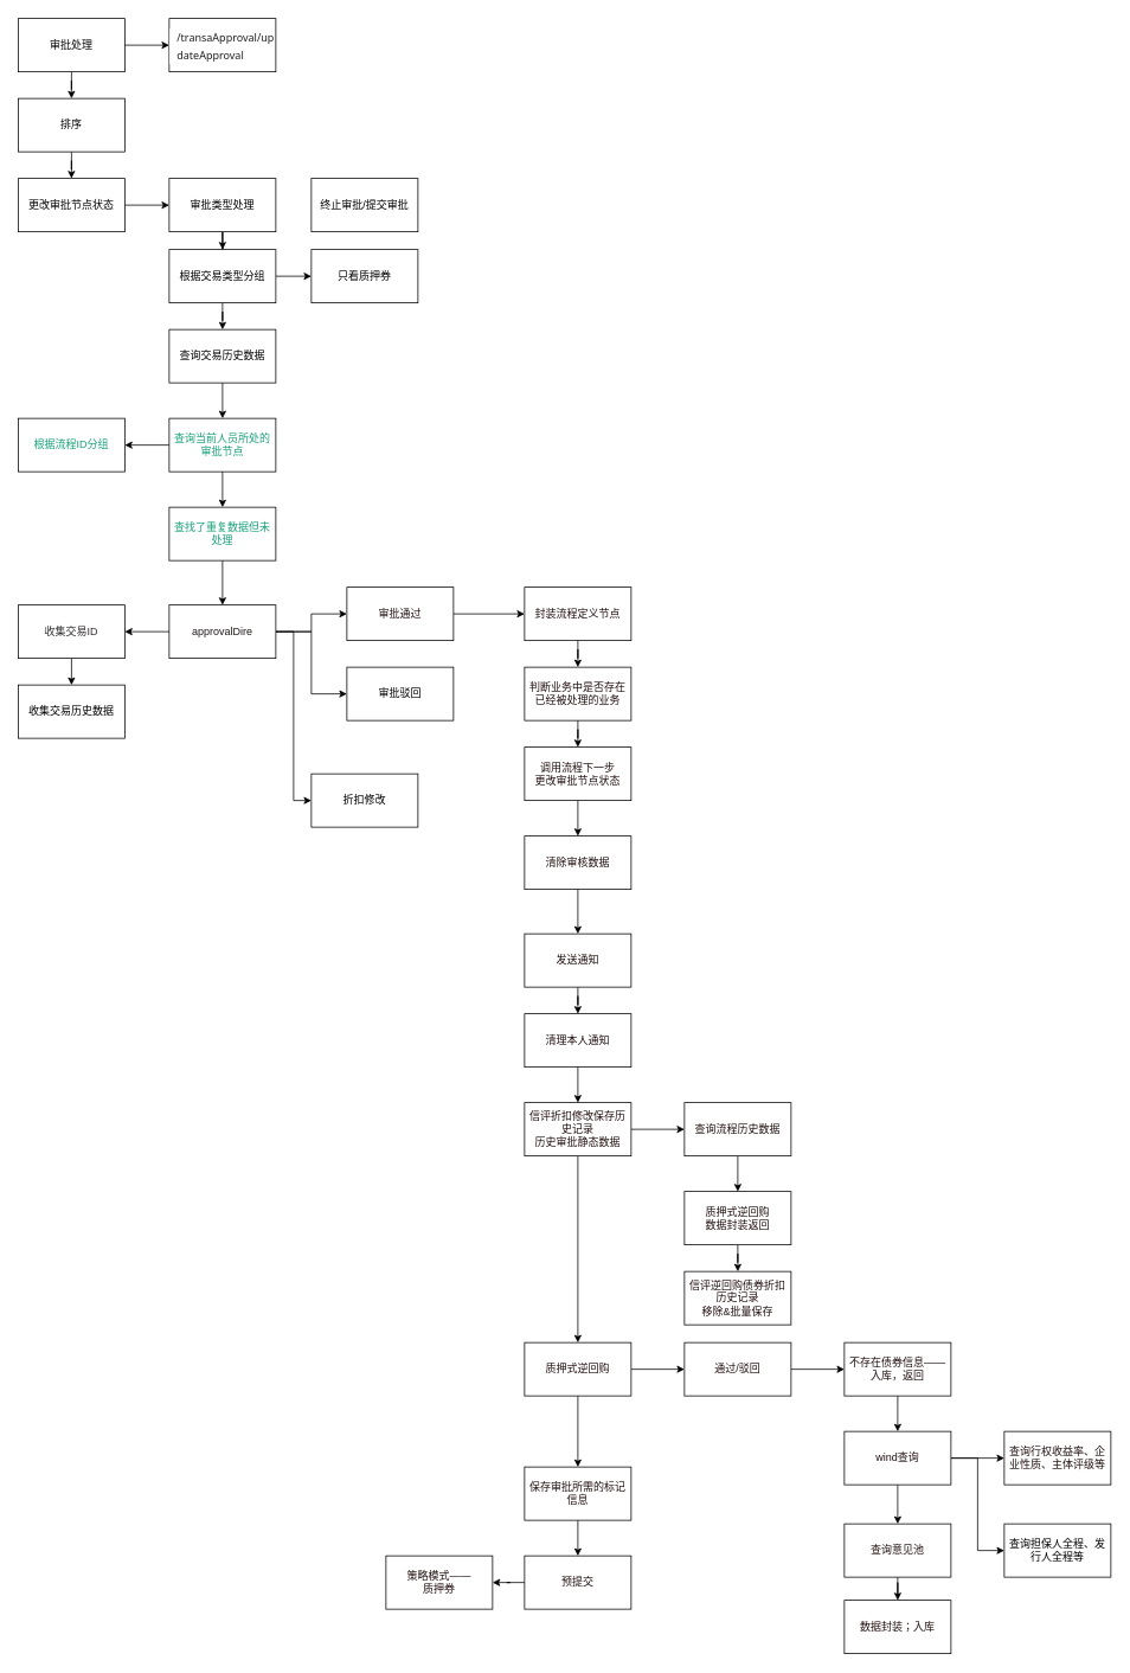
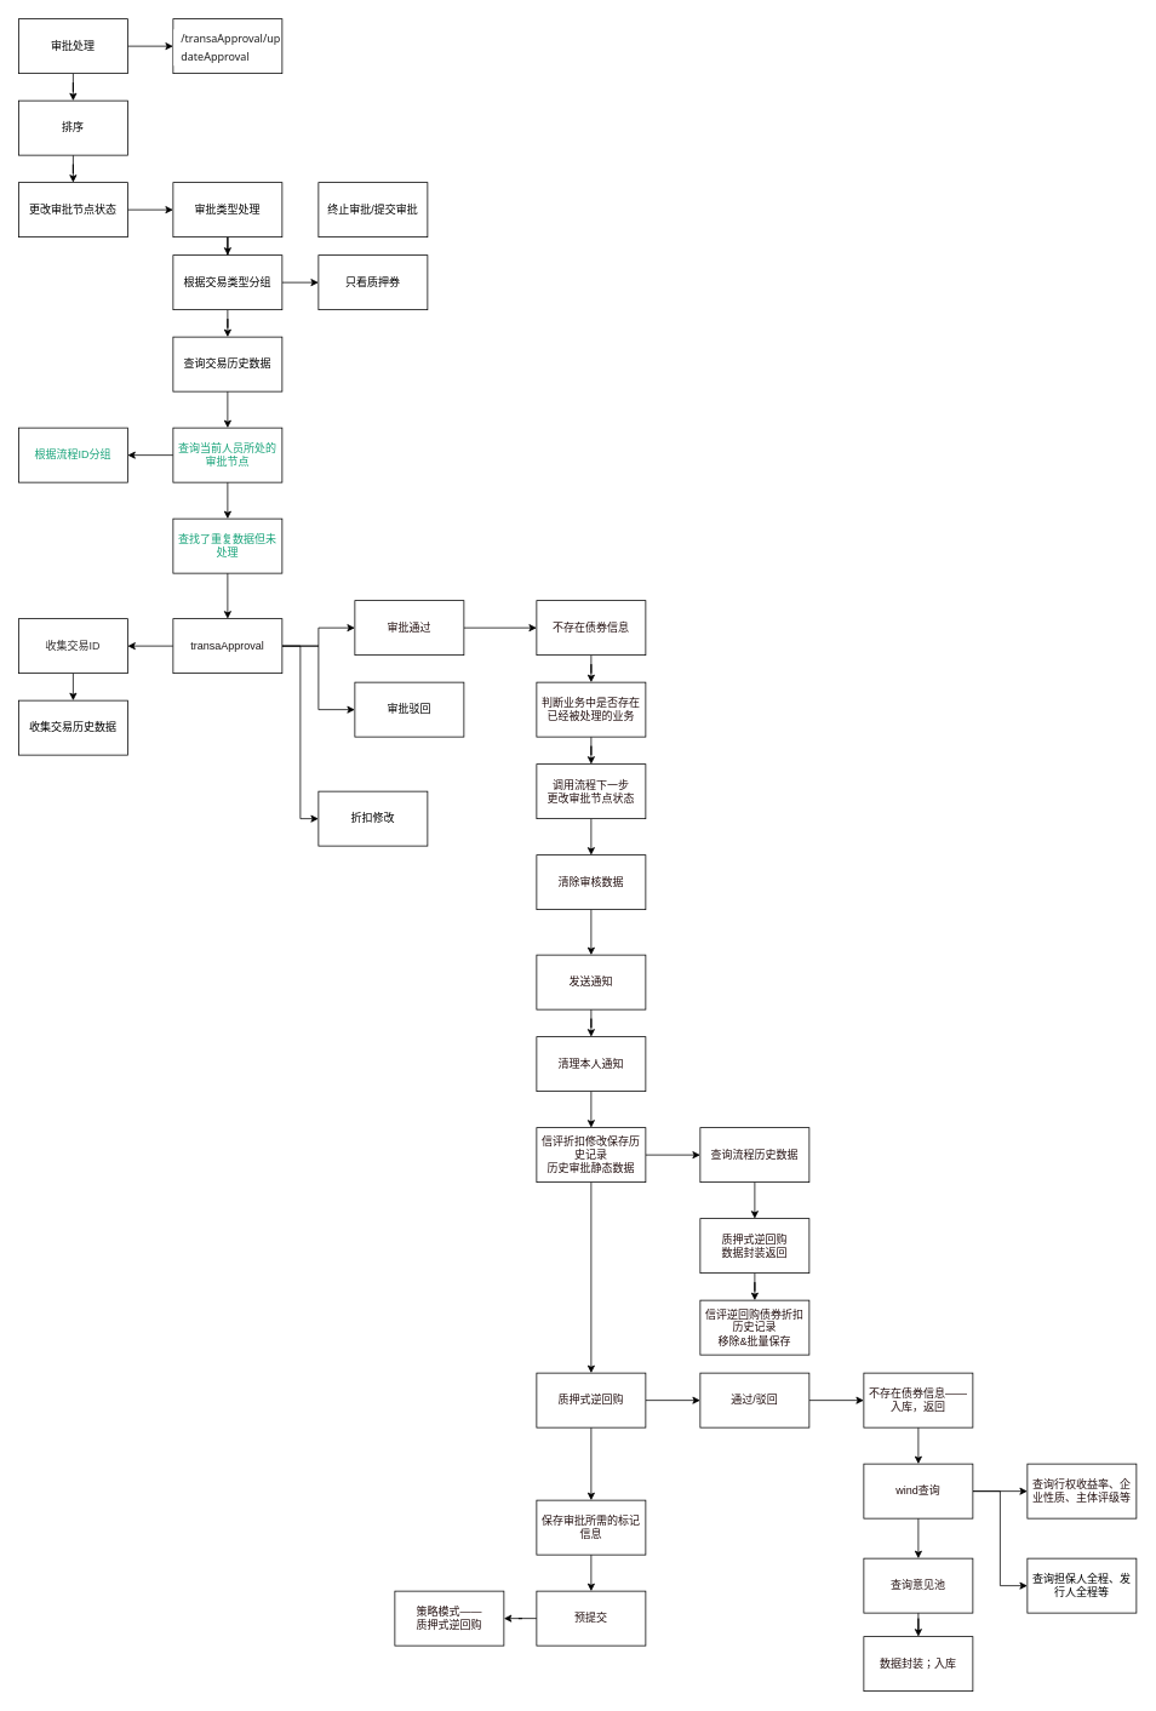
  <mxCell id="0" />
  <mxCell id="1" parent="0" />
  <mxCell id="2" value="" style="edgeStyle=orthogonalEdgeStyle;rounded=0;orthogonalLoop=1;jettySize=auto;html=1;" parent="1" source="4" target="5" edge="1"><mxGeometry relative="1" as="geometry" /></mxCell>
  <mxCell id="3" value="" style="edgeStyle=orthogonalEdgeStyle;rounded=0;orthogonalLoop=1;jettySize=auto;html=1;" parent="1" source="4" target="7" edge="1"><mxGeometry relative="1" as="geometry" /></mxCell>
  <mxCell id="4" value="审批处理" style="rounded=0;whiteSpace=wrap;html=1;" parent="1" vertex="1"><mxGeometry width="120" height="60" as="geometry" x="20" y="20" /></mxCell>
  <mxCell id="5" value="&lt;div style=&quot;display: flex; line-height: 20px; padding-left: 8px; gap: 12px; user-select: text; margin-top: 2px; color: rgb(31, 31, 31); font-family: system-ui, sans-serif; text-align: start; background-color: rgb(255, 255, 255);&quot; class=&quot;row&quot;&gt;&lt;div style=&quot;word-break: break-all; display: flex; align-items: center; gap: 2px;&quot; class=&quot;header-value&quot;&gt;/transaApproval/updateApproval&lt;/div&gt;&lt;/div&gt;" style="whiteSpace=wrap;html=1;rounded=0;" parent="1" vertex="1"><mxGeometry x="190" width="120" height="60" as="geometry" y="20" /></mxCell>
  <mxCell id="6" value="" style="edgeStyle=orthogonalEdgeStyle;rounded=0;orthogonalLoop=1;jettySize=auto;html=1;" parent="1" source="7" target="9" edge="1"><mxGeometry relative="1" as="geometry" /></mxCell>
  <mxCell id="7" value="排序" style="whiteSpace=wrap;html=1;rounded=0;" parent="1" vertex="1"><mxGeometry y="110" width="120" height="60" as="geometry" x="20" /></mxCell>
  <mxCell id="8" value="" style="edgeStyle=orthogonalEdgeStyle;rounded=0;orthogonalLoop=1;jettySize=auto;html=1;" parent="1" source="9" target="11" edge="1"><mxGeometry relative="1" as="geometry" /></mxCell>
  <mxCell id="9" value="更改审批节点状态" style="whiteSpace=wrap;html=1;rounded=0;" parent="1" vertex="1"><mxGeometry y="200" width="120" height="60" as="geometry" x="20" /></mxCell>
  <mxCell id="10" value="" style="edgeStyle=orthogonalEdgeStyle;rounded=0;orthogonalLoop=1;jettySize=auto;html=1;" parent="1" source="11" target="14" edge="1"><mxGeometry relative="1" as="geometry" /></mxCell>
  <mxCell id="11" value="审批类型处理" style="whiteSpace=wrap;html=1;rounded=0;" parent="1" vertex="1"><mxGeometry x="190" y="200" width="120" height="60" as="geometry" /></mxCell>
  <mxCell id="12" value="" style="edgeStyle=orthogonalEdgeStyle;rounded=0;orthogonalLoop=1;jettySize=auto;html=1;" parent="1" source="14" target="16" edge="1"><mxGeometry relative="1" as="geometry" /></mxCell>
  <mxCell id="13" value="" style="edgeStyle=orthogonalEdgeStyle;rounded=0;orthogonalLoop=1;jettySize=auto;html=1;" edge="1" parent="1" source="14" target="30"><mxGeometry relative="1" as="geometry" /></mxCell>
  <mxCell id="14" value="根据交易类型分组" style="whiteSpace=wrap;html=1;rounded=0;" parent="1" vertex="1"><mxGeometry x="190" y="280" width="120" height="60" as="geometry" /></mxCell>
  <mxCell id="15" value="" style="edgeStyle=orthogonalEdgeStyle;rounded=0;orthogonalLoop=1;jettySize=auto;html=1;" parent="1" source="16" target="19" edge="1"><mxGeometry relative="1" as="geometry" /></mxCell>
  <mxCell id="16" value="查询交易历史数据" style="whiteSpace=wrap;html=1;rounded=0;" parent="1" vertex="1"><mxGeometry x="190" y="370" width="120" height="60" as="geometry" /></mxCell>
  <mxCell id="17" value="" style="edgeStyle=orthogonalEdgeStyle;rounded=0;orthogonalLoop=1;jettySize=auto;html=1;" edge="1" parent="1" source="19" target="31"><mxGeometry relative="1" as="geometry" /></mxCell>
  <mxCell id="18" value="" style="edgeStyle=orthogonalEdgeStyle;rounded=0;orthogonalLoop=1;jettySize=auto;html=1;" edge="1" parent="1" source="19" target="33"><mxGeometry relative="1" as="geometry" /></mxCell>
  <mxCell id="19" value="查询当前人员所处的审批节点" style="whiteSpace=wrap;html=1;rounded=0;fontColor=light-dark(#16a278, #ededed);" parent="1" vertex="1"><mxGeometry x="190" y="470" width="120" height="60" as="geometry" /></mxCell>
  <mxCell id="20" value="" style="edgeStyle=orthogonalEdgeStyle;rounded=0;orthogonalLoop=1;jettySize=auto;html=1;" parent="1" source="24" target="26" edge="1"><mxGeometry relative="1" as="geometry" /></mxCell>
  <mxCell id="21" style="edgeStyle=orthogonalEdgeStyle;rounded=0;orthogonalLoop=1;jettySize=auto;html=1;exitX=1;exitY=0.5;exitDx=0;exitDy=0;entryX=0;entryY=0.5;entryDx=0;entryDy=0;" parent="1" source="24" target="27" edge="1"><mxGeometry relative="1" as="geometry" /></mxCell>
  <mxCell id="22" style="edgeStyle=orthogonalEdgeStyle;rounded=0;orthogonalLoop=1;jettySize=auto;html=1;exitX=1;exitY=0.5;exitDx=0;exitDy=0;entryX=0;entryY=0.5;entryDx=0;entryDy=0;" parent="1" source="24" target="28" edge="1"><mxGeometry relative="1" as="geometry" /></mxCell>
  <mxCell id="23" value="" style="edgeStyle=orthogonalEdgeStyle;rounded=0;orthogonalLoop=1;jettySize=auto;html=1;" edge="1" parent="1" source="24" target="35"><mxGeometry relative="1" as="geometry" /></mxCell>
- <mxCell id="24" value="&lt;font style=&quot;color: light-dark(rgb(28, 23, 23), rgb(237, 237, 237));&quot;&gt;approvalDire&lt;/font&gt;" style="whiteSpace=wrap;html=1;fontColor=light-dark(#16a278, #ededed);rounded=0;" parent="1" vertex="1"><mxGeometry x="190" y="680" width="120" height="60" as="geometry" /></mxCell>
+ <mxCell id="24" value="&lt;font style=&quot;color: light-dark(rgb(28, 23, 23), rgb(237, 237, 237));&quot;&gt;transaApproval&lt;/font&gt;" style="whiteSpace=wrap;html=1;fontColor=light-dark(#16a278, #ededed);rounded=0;" parent="1" vertex="1"><mxGeometry x="190" y="680" width="120" height="60" as="geometry" /></mxCell>
  <mxCell id="25" value="" style="edgeStyle=orthogonalEdgeStyle;rounded=0;orthogonalLoop=1;jettySize=auto;html=1;" edge="1" parent="1" source="26" target="38"><mxGeometry relative="1" as="geometry" /></mxCell>
  <mxCell id="26" value="审批通过" style="whiteSpace=wrap;html=1;fontColor=light-dark(#231010, #ededed);rounded=0;" parent="1" vertex="1"><mxGeometry x="390" y="660" width="120" height="60" as="geometry" /></mxCell>
  <mxCell id="27" value="审批驳回" style="rounded=0;whiteSpace=wrap;html=1;" parent="1" vertex="1"><mxGeometry x="390" y="750" width="120" height="60" as="geometry" /></mxCell>
  <mxCell id="28" value="折扣修改" style="rounded=0;whiteSpace=wrap;html=1;" parent="1" vertex="1"><mxGeometry x="350" y="870" width="120" height="60" as="geometry" /></mxCell>
  <mxCell id="29" value="终止审批/提交审批" style="whiteSpace=wrap;html=1;rounded=0;" vertex="1" parent="1"><mxGeometry x="350" y="200" width="120" height="60" as="geometry" /></mxCell>
  <mxCell id="30" value="只看质押券" style="whiteSpace=wrap;html=1;rounded=0;" vertex="1" parent="1"><mxGeometry x="350" y="280" width="120" height="60" as="geometry" /></mxCell>
  <mxCell id="31" value="根据流程ID分组" style="whiteSpace=wrap;html=1;fontColor=light-dark(#16a278, #ededed);rounded=0;" vertex="1" parent="1"><mxGeometry y="470" width="120" height="60" as="geometry" x="20" /></mxCell>
  <mxCell id="32" style="edgeStyle=orthogonalEdgeStyle;rounded=0;orthogonalLoop=1;jettySize=auto;html=1;exitX=0.5;exitY=1;exitDx=0;exitDy=0;entryX=0.5;entryY=0;entryDx=0;entryDy=0;" edge="1" parent="1" source="33" target="24"><mxGeometry relative="1" as="geometry" /></mxCell>
  <mxCell id="33" value="查找了重复数据但未处理" style="whiteSpace=wrap;html=1;fontColor=light-dark(#16a278, #ededed);rounded=0;" vertex="1" parent="1"><mxGeometry x="190" y="570" width="120" height="60" as="geometry" /></mxCell>
  <mxCell id="34" style="edgeStyle=orthogonalEdgeStyle;rounded=0;orthogonalLoop=1;jettySize=auto;html=1;exitX=0.5;exitY=1;exitDx=0;exitDy=0;entryX=0.5;entryY=0;entryDx=0;entryDy=0;" edge="1" parent="1" source="35" target="36"><mxGeometry relative="1" as="geometry" /></mxCell>
  <mxCell id="35" value="收集交易ID" style="whiteSpace=wrap;html=1;fontColor=light-dark(#322f2f, #ededed);rounded=0;" vertex="1" parent="1"><mxGeometry y="680" width="120" height="60" as="geometry" x="20" /></mxCell>
  <mxCell id="36" value="收集交易历史数据" style="rounded=0;whiteSpace=wrap;html=1;" vertex="1" parent="1"><mxGeometry y="770" width="120" height="60" as="geometry" x="20" /></mxCell>
  <mxCell id="37" value="" style="edgeStyle=orthogonalEdgeStyle;rounded=0;orthogonalLoop=1;jettySize=auto;html=1;" edge="1" parent="1" source="38" target="40"><mxGeometry relative="1" as="geometry" /></mxCell>
- <mxCell id="38" value="封装流程定义节点" style="whiteSpace=wrap;html=1;fontColor=light-dark(#231010, #ededed);rounded=0;" vertex="1" parent="1"><mxGeometry x="590" y="660" width="120" height="60" as="geometry" /></mxCell>
+ <mxCell id="38" value="不存在债券信息" style="whiteSpace=wrap;html=1;fontColor=light-dark(#231010, #ededed);rounded=0;" vertex="1" parent="1"><mxGeometry x="590" y="660" width="120" height="60" as="geometry" /></mxCell>
  <mxCell id="39" value="" style="edgeStyle=orthogonalEdgeStyle;rounded=0;orthogonalLoop=1;jettySize=auto;html=1;" edge="1" parent="1" source="40" target="42"><mxGeometry relative="1" as="geometry" /></mxCell>
  <mxCell id="40" value="判断业务中是否存在已经被处理的业务" style="whiteSpace=wrap;html=1;fontColor=light-dark(#231010, #ededed);rounded=0;" vertex="1" parent="1"><mxGeometry x="590" y="750" width="120" height="60" as="geometry" /></mxCell>
  <mxCell id="41" value="" style="edgeStyle=orthogonalEdgeStyle;rounded=0;orthogonalLoop=1;jettySize=auto;html=1;" edge="1" parent="1" source="42" target="44"><mxGeometry relative="1" as="geometry" /></mxCell>
  <mxCell id="42" value="调用流程下一步&lt;div&gt;更改审批节点状态&lt;/div&gt;" style="whiteSpace=wrap;html=1;fontColor=light-dark(#231010, #ededed);rounded=0;" vertex="1" parent="1"><mxGeometry x="590" y="840" width="120" height="60" as="geometry" /></mxCell>
  <mxCell id="43" value="" style="edgeStyle=orthogonalEdgeStyle;rounded=0;orthogonalLoop=1;jettySize=auto;html=1;" edge="1" parent="1" source="44" target="46"><mxGeometry relative="1" as="geometry" /></mxCell>
  <mxCell id="44" value="清除审核数据" style="whiteSpace=wrap;html=1;fontColor=light-dark(#231010, #ededed);rounded=0;" vertex="1" parent="1"><mxGeometry x="590" y="940" width="120" height="60" as="geometry" /></mxCell>
  <mxCell id="45" value="" style="edgeStyle=orthogonalEdgeStyle;rounded=0;orthogonalLoop=1;jettySize=auto;html=1;" edge="1" parent="1" source="46" target="48"><mxGeometry relative="1" as="geometry" /></mxCell>
  <mxCell id="46" value="发送通知" style="whiteSpace=wrap;html=1;fontColor=light-dark(#231010, #ededed);rounded=0;" vertex="1" parent="1"><mxGeometry x="590" y="1050" width="120" height="60" as="geometry" /></mxCell>
  <mxCell id="47" value="" style="edgeStyle=orthogonalEdgeStyle;rounded=0;orthogonalLoop=1;jettySize=auto;html=1;" edge="1" parent="1" source="48" target="51"><mxGeometry relative="1" as="geometry" /></mxCell>
  <mxCell id="48" value="清理本人通知" style="whiteSpace=wrap;html=1;fontColor=light-dark(#231010, #ededed);rounded=0;" vertex="1" parent="1"><mxGeometry x="590" y="1140" width="120" height="60" as="geometry" /></mxCell>
  <mxCell id="49" value="" style="edgeStyle=orthogonalEdgeStyle;rounded=0;orthogonalLoop=1;jettySize=auto;html=1;" edge="1" parent="1" source="51" target="53"><mxGeometry relative="1" as="geometry" /></mxCell>
  <mxCell id="50" value="" style="edgeStyle=orthogonalEdgeStyle;rounded=0;orthogonalLoop=1;jettySize=auto;html=1;" edge="1" parent="1" source="51" target="59"><mxGeometry relative="1" as="geometry" /></mxCell>
  <mxCell id="51" value="信评折扣修改保存历史记录&lt;div&gt;历史审批静态数据&lt;/div&gt;" style="whiteSpace=wrap;html=1;fontColor=light-dark(#231010, #ededed);rounded=0;" vertex="1" parent="1"><mxGeometry x="590" y="1240" width="120" height="60" as="geometry" /></mxCell>
  <mxCell id="52" value="" style="edgeStyle=orthogonalEdgeStyle;rounded=0;orthogonalLoop=1;jettySize=auto;html=1;" edge="1" parent="1" source="53" target="55"><mxGeometry relative="1" as="geometry" /></mxCell>
  <mxCell id="53" value="查询流程历史数据" style="whiteSpace=wrap;html=1;fontColor=light-dark(#231010, #ededed);rounded=0;" vertex="1" parent="1"><mxGeometry x="770" y="1240" width="120" height="60" as="geometry" /></mxCell>
  <mxCell id="54" value="" style="edgeStyle=orthogonalEdgeStyle;rounded=0;orthogonalLoop=1;jettySize=auto;html=1;" edge="1" parent="1" source="55" target="56"><mxGeometry relative="1" as="geometry" /></mxCell>
  <mxCell id="55" value="质押式逆回购&lt;div&gt;数据封装返回&lt;/div&gt;" style="whiteSpace=wrap;html=1;fontColor=light-dark(#231010, #ededed);rounded=0;" vertex="1" parent="1"><mxGeometry x="770" y="1340" width="120" height="60" as="geometry" /></mxCell>
  <mxCell id="56" value="信评逆回购债券折扣历史记录&lt;div&gt;移除&amp;amp;批量保存&lt;/div&gt;" style="whiteSpace=wrap;html=1;fontColor=light-dark(#231010, #ededed);rounded=0;" vertex="1" parent="1"><mxGeometry x="770" y="1430" width="120" height="60" as="geometry" /></mxCell>
  <mxCell id="57" value="" style="edgeStyle=orthogonalEdgeStyle;rounded=0;orthogonalLoop=1;jettySize=auto;html=1;" edge="1" parent="1" source="59" target="61"><mxGeometry relative="1" as="geometry" /></mxCell>
  <mxCell id="58" value="" style="edgeStyle=orthogonalEdgeStyle;rounded=0;orthogonalLoop=1;jettySize=auto;html=1;" edge="1" parent="1" source="59" target="74"><mxGeometry relative="1" as="geometry" /></mxCell>
  <mxCell id="59" value="质押式逆回购" style="whiteSpace=wrap;html=1;fontColor=light-dark(#231010, #ededed);rounded=0;" vertex="1" parent="1"><mxGeometry x="590" y="1510" width="120" height="60" as="geometry" /></mxCell>
  <mxCell id="60" value="" style="edgeStyle=orthogonalEdgeStyle;rounded=0;orthogonalLoop=1;jettySize=auto;html=1;" edge="1" parent="1" source="61" target="63"><mxGeometry relative="1" as="geometry" /></mxCell>
  <mxCell id="61" value="通过/驳回" style="whiteSpace=wrap;html=1;fontColor=light-dark(#231010, #ededed);rounded=0;" vertex="1" parent="1"><mxGeometry x="770" y="1510" width="120" height="60" as="geometry" /></mxCell>
  <mxCell id="62" value="" style="edgeStyle=orthogonalEdgeStyle;rounded=0;orthogonalLoop=1;jettySize=auto;html=1;" edge="1" parent="1" source="63" target="67"><mxGeometry relative="1" as="geometry" /></mxCell>
  <mxCell id="63" value="不存在债券信息——入库，返回" style="whiteSpace=wrap;html=1;fontColor=light-dark(#231010, #ededed);rounded=0;" vertex="1" parent="1"><mxGeometry x="950" y="1510" width="120" height="60" as="geometry" /></mxCell>
  <mxCell id="64" value="" style="edgeStyle=orthogonalEdgeStyle;rounded=0;orthogonalLoop=1;jettySize=auto;html=1;" edge="1" parent="1" source="67" target="68"><mxGeometry relative="1" as="geometry" /></mxCell>
  <mxCell id="65" value="" style="edgeStyle=orthogonalEdgeStyle;rounded=0;orthogonalLoop=1;jettySize=auto;html=1;" edge="1" parent="1" source="67" target="70"><mxGeometry relative="1" as="geometry" /></mxCell>
  <mxCell id="66" style="edgeStyle=orthogonalEdgeStyle;rounded=0;orthogonalLoop=1;jettySize=auto;html=1;exitX=1;exitY=0.5;exitDx=0;exitDy=0;entryX=0;entryY=0.5;entryDx=0;entryDy=0;" edge="1" parent="1" source="67" target="71"><mxGeometry relative="1" as="geometry" /></mxCell>
  <mxCell id="67" value="wind查询" style="whiteSpace=wrap;html=1;fontColor=light-dark(#231010, #ededed);rounded=0;" vertex="1" parent="1"><mxGeometry x="950" y="1610" width="120" height="60" as="geometry" /></mxCell>
  <mxCell id="68" value="查询行权收益率、企业性质、主体评级等" style="whiteSpace=wrap;html=1;fontColor=light-dark(#231010, #ededed);rounded=0;" vertex="1" parent="1"><mxGeometry x="1130" y="1610" width="120" height="60" as="geometry" /></mxCell>
  <mxCell id="69" value="" style="edgeStyle=orthogonalEdgeStyle;rounded=0;orthogonalLoop=1;jettySize=auto;html=1;" edge="1" parent="1" source="70" target="72"><mxGeometry relative="1" as="geometry" /></mxCell>
  <mxCell id="70" value="查询意见池" style="whiteSpace=wrap;html=1;fontColor=light-dark(#231010, #ededed);rounded=0;" vertex="1" parent="1"><mxGeometry x="950" y="1714" width="120" height="60" as="geometry" /></mxCell>
  <mxCell id="71" value="查询担保人全程、发行人全程等" style="rounded=0;whiteSpace=wrap;html=1;" vertex="1" parent="1"><mxGeometry x="1130" y="1714" width="120" height="60" as="geometry" /></mxCell>
  <mxCell id="72" value="数据封装；入库" style="whiteSpace=wrap;html=1;fontColor=light-dark(#231010, #ededed);rounded=0;" vertex="1" parent="1"><mxGeometry x="950" y="1800" width="120" height="60" as="geometry" /></mxCell>
  <mxCell id="73" value="" style="edgeStyle=orthogonalEdgeStyle;rounded=0;orthogonalLoop=1;jettySize=auto;html=1;" edge="1" parent="1" source="74" target="76"><mxGeometry relative="1" as="geometry" /></mxCell>
  <mxCell id="74" value="保存审批所需的标记信息" style="whiteSpace=wrap;html=1;fontColor=light-dark(#231010, #ededed);rounded=0;" vertex="1" parent="1"><mxGeometry x="590" y="1650" width="120" height="60" as="geometry" /></mxCell>
  <mxCell id="75" value="" style="edgeStyle=orthogonalEdgeStyle;rounded=0;orthogonalLoop=1;jettySize=auto;html=1;" edge="1" parent="1" source="76" target="77"><mxGeometry relative="1" as="geometry" /></mxCell>
  <mxCell id="76" value="预提交" style="whiteSpace=wrap;html=1;fontColor=light-dark(#231010, #ededed);rounded=0;" vertex="1" parent="1"><mxGeometry x="590" y="1750" width="120" height="60" as="geometry" /></mxCell>
- <mxCell id="77" value="策略模式——&lt;div&gt;质押券&lt;/div&gt;" style="whiteSpace=wrap;html=1;fontColor=light-dark(#231010, #ededed);rounded=0;" vertex="1" parent="1"><mxGeometry x="434" y="1750" width="120" height="60" as="geometry" /></mxCell>
+ <mxCell id="77" value="策略模式——&lt;div&gt;质押式逆回购&lt;/div&gt;" style="whiteSpace=wrap;html=1;fontColor=light-dark(#231010, #ededed);rounded=0;" vertex="1" parent="1"><mxGeometry x="434" y="1750" width="120" height="60" as="geometry" /></mxCell>
